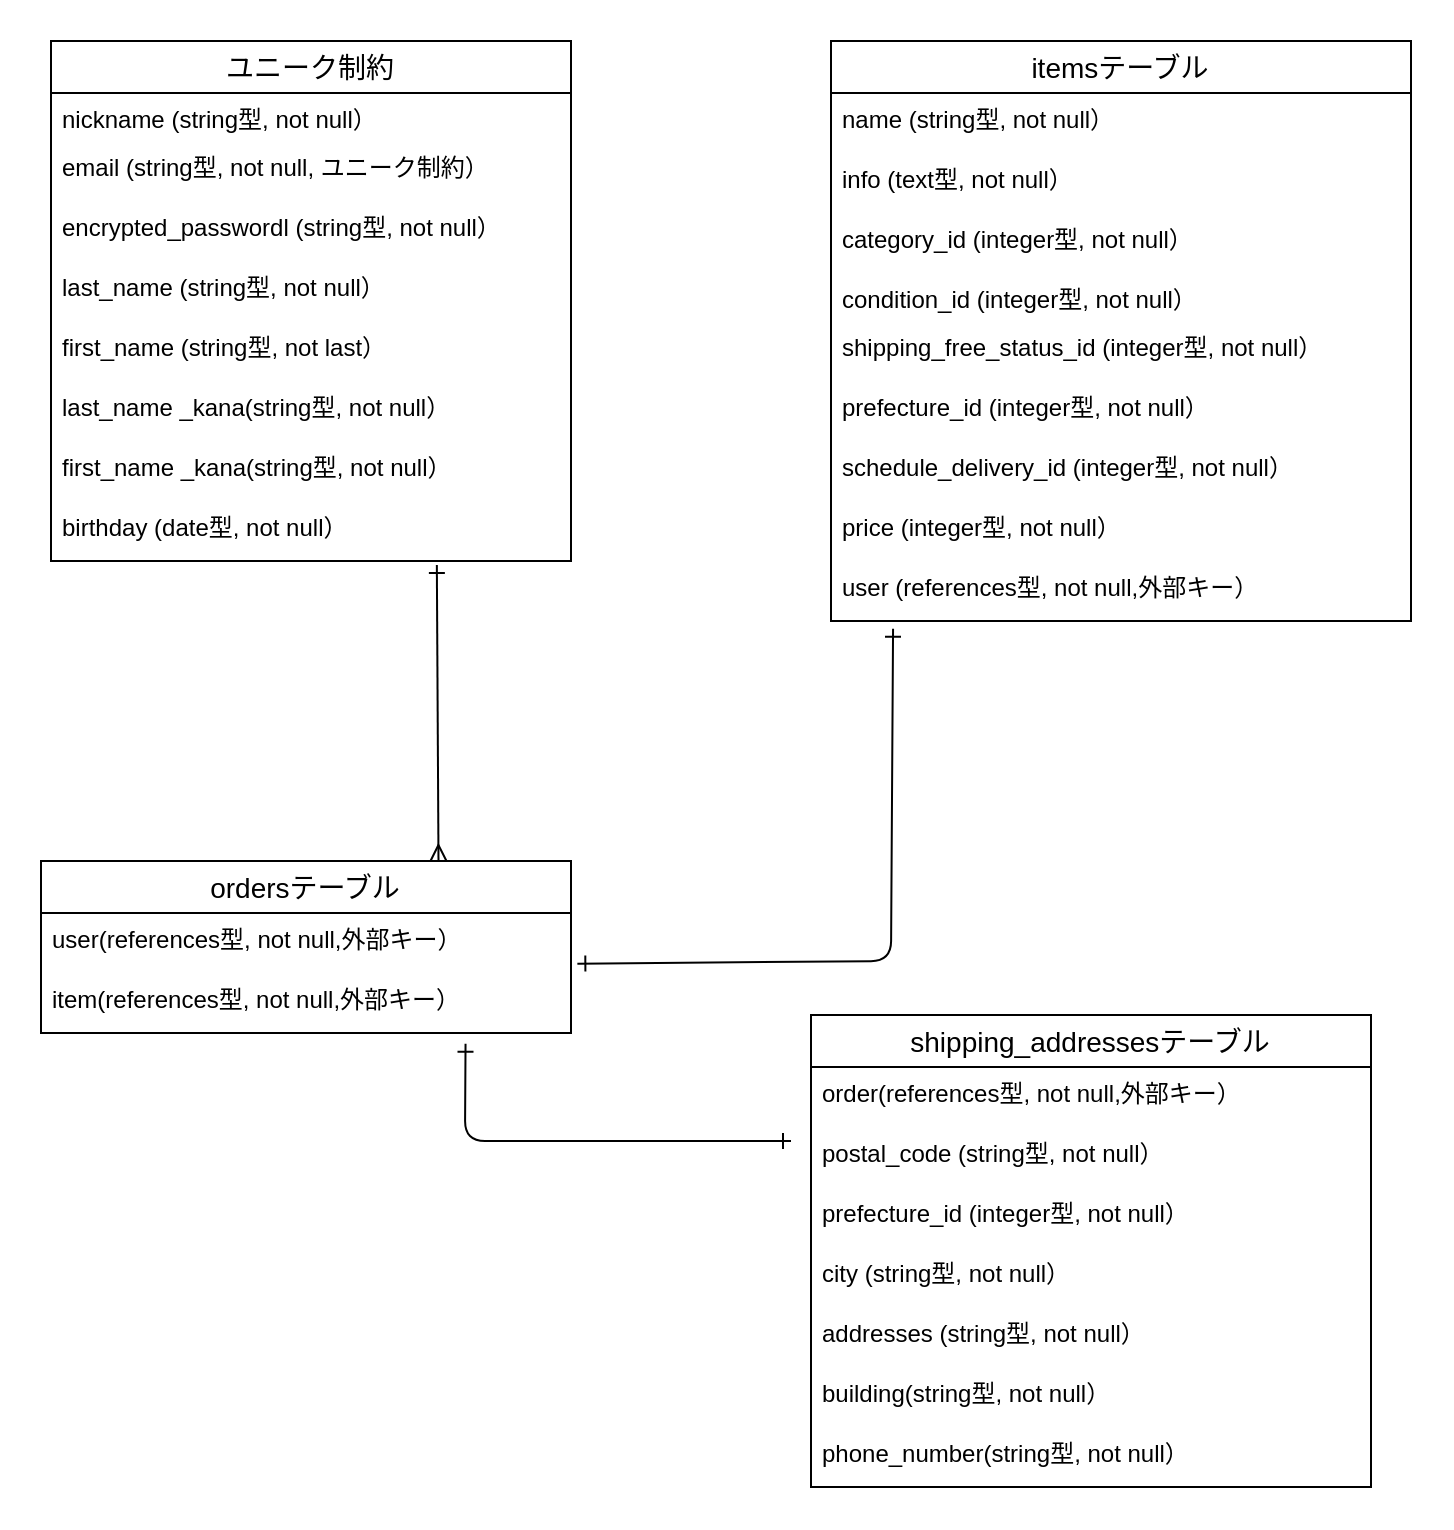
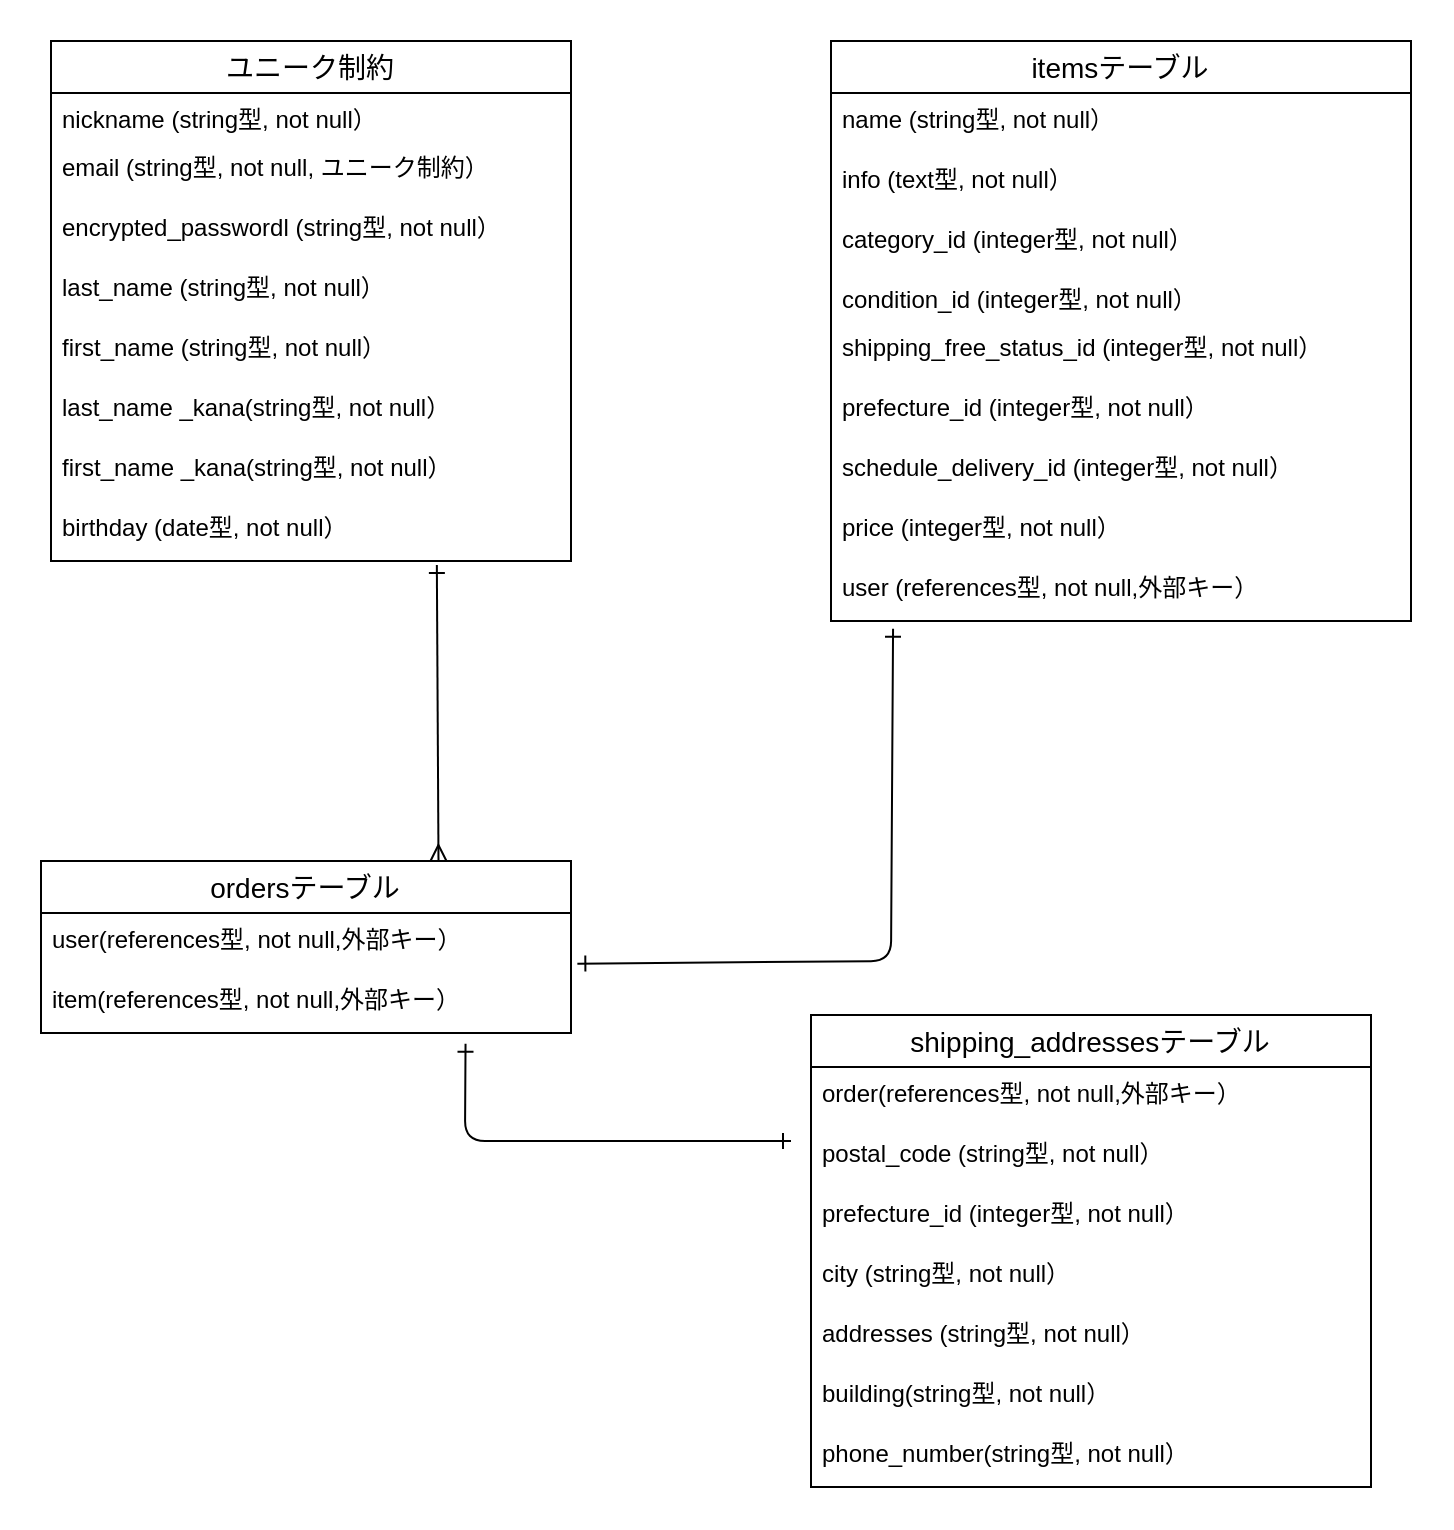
  <mxCell id="0" />
  <mxCell id="1" parent="0" />
  <mxCell id="2" style="edgeStyle=none;html=1;exitX=0.75;exitY=0;exitDx=0;exitDy=0;entryX=0.742;entryY=1.067;entryDx=0;entryDy=0;entryPerimeter=0;startArrow=ERmany;startFill=0;endArrow=ERone;endFill=0;" parent="1" source="3" target="14" edge="1"><mxGeometry relative="1" as="geometry" /></mxCell>
  <mxCell id="3" value="ordersテーブル" style="swimlane;fontStyle=0;childLayout=stackLayout;horizontal=1;startSize=26;horizontalStack=0;resizeParent=1;resizeParentMax=0;resizeLast=0;collapsible=1;marginBottom=0;align=center;fontSize=14;" parent="1" vertex="1"><mxGeometry x="20" y="430" width="265" height="86" as="geometry" /></mxCell>
  <mxCell id="4" value="user(references型, not null,外部キー）" style="text;strokeColor=none;fillColor=none;spacingLeft=4;spacingRight=4;overflow=hidden;rotatable=0;points=[[0,0.5],[1,0.5]];portConstraint=eastwest;fontSize=12;" parent="3" vertex="1"><mxGeometry y="26" width="265" height="30" as="geometry" /></mxCell>
  <mxCell id="5" value="item(references型, not null,外部キー）" style="text;strokeColor=none;fillColor=none;spacingLeft=4;spacingRight=4;overflow=hidden;rotatable=0;points=[[0,0.5],[1,0.5]];portConstraint=eastwest;fontSize=12;" parent="3" vertex="1"><mxGeometry y="56" width="265" height="30" as="geometry" /></mxCell>
  <mxCell id="6" value="ユニーク制約" style="swimlane;fontStyle=0;childLayout=stackLayout;horizontal=1;startSize=26;horizontalStack=0;resizeParent=1;resizeParentMax=0;resizeLast=0;collapsible=1;marginBottom=0;align=center;fontSize=14;" parent="1" vertex="1"><mxGeometry x="25" y="20" width="260" height="260" as="geometry" /></mxCell>
  <mxCell id="7" value="nickname (string型, not null）" style="text;strokeColor=none;fillColor=none;spacingLeft=4;spacingRight=4;overflow=hidden;rotatable=0;points=[[0,0.5],[1,0.5]];portConstraint=eastwest;fontSize=12;" parent="6" vertex="1"><mxGeometry y="26" width="260" height="24" as="geometry" /></mxCell>
  <mxCell id="8" value="email (string型, not null, ユニーク制約）" style="text;strokeColor=none;fillColor=none;spacingLeft=4;spacingRight=4;overflow=hidden;rotatable=0;points=[[0,0.5],[1,0.5]];portConstraint=eastwest;fontSize=12;" parent="6" vertex="1"><mxGeometry y="50" width="260" height="30" as="geometry" /></mxCell>
  <mxCell id="9" value="encrypted_passwordl (string型, not null）&#10;" style="text;strokeColor=none;fillColor=none;spacingLeft=4;spacingRight=4;overflow=hidden;rotatable=0;points=[[0,0.5],[1,0.5]];portConstraint=eastwest;fontSize=12;" parent="6" vertex="1"><mxGeometry y="80" width="260" height="30" as="geometry" /></mxCell>
  <mxCell id="10" value="last_name (string型, not null）&#10;" style="text;strokeColor=none;fillColor=none;spacingLeft=4;spacingRight=4;overflow=hidden;rotatable=0;points=[[0,0.5],[1,0.5]];portConstraint=eastwest;fontSize=12;" parent="6" vertex="1"><mxGeometry y="110" width="260" height="30" as="geometry" /></mxCell>
- <mxCell id="11" value="first_name (string型, not last）" style="text;strokeColor=none;fillColor=none;spacingLeft=4;spacingRight=4;overflow=hidden;rotatable=0;points=[[0,0.5],[1,0.5]];portConstraint=eastwest;fontSize=12;" parent="6" vertex="1"><mxGeometry y="140" width="260" height="30" as="geometry" /></mxCell>
+ <mxCell id="11" value="first_name (string型, not null）" style="text;strokeColor=none;fillColor=none;spacingLeft=4;spacingRight=4;overflow=hidden;rotatable=0;points=[[0,0.5],[1,0.5]];portConstraint=eastwest;fontSize=12;" parent="6" vertex="1"><mxGeometry y="140" width="260" height="30" as="geometry" /></mxCell>
  <mxCell id="12" value="last_name _kana(string型, not null）&#10;" style="text;strokeColor=none;fillColor=none;spacingLeft=4;spacingRight=4;overflow=hidden;rotatable=0;points=[[0,0.5],[1,0.5]];portConstraint=eastwest;fontSize=12;" vertex="1" parent="6"><mxGeometry y="170" width="260" height="30" as="geometry" /></mxCell>
  <mxCell id="13" value="first_name _kana(string型, not null）&#10;" style="text;strokeColor=none;fillColor=none;spacingLeft=4;spacingRight=4;overflow=hidden;rotatable=0;points=[[0,0.5],[1,0.5]];portConstraint=eastwest;fontSize=12;" vertex="1" parent="6"><mxGeometry y="200" width="260" height="30" as="geometry" /></mxCell>
  <mxCell id="14" value="birthday (date型, not null）&#10;" style="text;strokeColor=none;fillColor=none;spacingLeft=4;spacingRight=4;overflow=hidden;rotatable=0;points=[[0,0.5],[1,0.5]];portConstraint=eastwest;fontSize=12;" vertex="1" parent="6"><mxGeometry y="230" width="260" height="30" as="geometry" /></mxCell>
  <mxCell id="15" value="itemsテーブル" style="swimlane;fontStyle=0;childLayout=stackLayout;horizontal=1;startSize=26;horizontalStack=0;resizeParent=1;resizeParentMax=0;resizeLast=0;collapsible=1;marginBottom=0;align=center;fontSize=14;" parent="1" vertex="1"><mxGeometry x="415" y="20" width="290" height="290" as="geometry"><mxRectangle x="450" y="40" width="130" height="30" as="alternateBounds" /></mxGeometry></mxCell>
  <mxCell id="16" value="name (string型, not null）&#10;  " style="text;strokeColor=none;fillColor=none;spacingLeft=4;spacingRight=4;overflow=hidden;rotatable=0;points=[[0,0.5],[1,0.5]];portConstraint=eastwest;fontSize=12;" parent="15" vertex="1"><mxGeometry y="26" width="290" height="30" as="geometry" /></mxCell>
  <mxCell id="17" value="info (text型, not null）&#10;  " style="text;strokeColor=none;fillColor=none;spacingLeft=4;spacingRight=4;overflow=hidden;rotatable=0;points=[[0,0.5],[1,0.5]];portConstraint=eastwest;fontSize=12;" parent="15" vertex="1"><mxGeometry y="56" width="290" height="30" as="geometry" /></mxCell>
  <mxCell id="18" value="category_id (integer型, not null）&#10;  " style="text;strokeColor=none;fillColor=none;spacingLeft=4;spacingRight=4;overflow=hidden;rotatable=0;points=[[0,0.5],[1,0.5]];portConstraint=eastwest;fontSize=12;glass=0;sketch=1;" parent="15" vertex="1"><mxGeometry y="86" width="290" height="30" as="geometry" /></mxCell>
  <mxCell id="19" value="condition_id (integer型, not null）&#10;  " style="text;strokeColor=none;fillColor=none;spacingLeft=4;spacingRight=4;overflow=hidden;rotatable=0;points=[[0,0.5],[1,0.5]];portConstraint=eastwest;fontSize=12;" parent="15" vertex="1"><mxGeometry y="116" width="290" height="24" as="geometry" /></mxCell>
  <mxCell id="20" value="shipping_free_status_id (integer型, not null）&#10;  " style="text;strokeColor=none;fillColor=none;spacingLeft=4;spacingRight=4;overflow=hidden;rotatable=0;points=[[0,0.5],[1,0.5]];portConstraint=eastwest;fontSize=12;" parent="15" vertex="1"><mxGeometry y="140" width="290" height="30" as="geometry" /></mxCell>
  <mxCell id="21" value="prefecture_id (integer型, not null）&#10;  " style="text;strokeColor=none;fillColor=none;spacingLeft=4;spacingRight=4;overflow=hidden;rotatable=0;points=[[0,0.5],[1,0.5]];portConstraint=eastwest;fontSize=12;" parent="15" vertex="1"><mxGeometry y="170" width="290" height="30" as="geometry" /></mxCell>
  <mxCell id="22" value="schedule_delivery_id (integer型, not null）&#10;  " style="text;strokeColor=none;fillColor=none;spacingLeft=4;spacingRight=4;overflow=hidden;rotatable=0;points=[[0,0.5],[1,0.5]];portConstraint=eastwest;fontSize=12;" parent="15" vertex="1"><mxGeometry y="200" width="290" height="30" as="geometry" /></mxCell>
  <mxCell id="23" value="price (integer型, not null）&#10;  " style="text;strokeColor=none;fillColor=none;spacingLeft=4;spacingRight=4;overflow=hidden;rotatable=0;points=[[0,0.5],[1,0.5]];portConstraint=eastwest;fontSize=12;" parent="15" vertex="1"><mxGeometry y="230" width="290" height="30" as="geometry" /></mxCell>
  <mxCell id="24" value="user (references型, not null,外部キー）&#10;  " style="text;strokeColor=none;fillColor=none;spacingLeft=4;spacingRight=4;overflow=hidden;rotatable=0;points=[[0,0.5],[1,0.5]];portConstraint=eastwest;fontSize=12;" parent="15" vertex="1"><mxGeometry y="260" width="290" height="30" as="geometry" /></mxCell>
  <mxCell id="25" value="shipping_addressesテーブル" style="swimlane;fontStyle=0;childLayout=stackLayout;horizontal=1;startSize=26;horizontalStack=0;resizeParent=1;resizeParentMax=0;resizeLast=0;collapsible=1;marginBottom=0;align=center;fontSize=14;" parent="1" vertex="1"><mxGeometry x="405" y="507" width="280" height="236" as="geometry" /></mxCell>
  <mxCell id="26" value="order(references型, not null,外部キー）" style="text;strokeColor=none;fillColor=none;spacingLeft=4;spacingRight=4;overflow=hidden;rotatable=0;points=[[0,0.5],[1,0.5]];portConstraint=eastwest;fontSize=12;" parent="25" vertex="1"><mxGeometry y="26" width="280" height="30" as="geometry" /></mxCell>
  <mxCell id="27" value="postal_code (string型, not null）" style="text;strokeColor=none;fillColor=none;spacingLeft=4;spacingRight=4;overflow=hidden;rotatable=0;points=[[0,0.5],[1,0.5]];portConstraint=eastwest;fontSize=12;" parent="25" vertex="1"><mxGeometry y="56" width="280" height="30" as="geometry" /></mxCell>
  <mxCell id="28" value="prefecture_id (integer型, not null）&#10;  " style="text;strokeColor=none;fillColor=none;spacingLeft=4;spacingRight=4;overflow=hidden;rotatable=0;points=[[0,0.5],[1,0.5]];portConstraint=eastwest;fontSize=12;" parent="25" vertex="1"><mxGeometry y="86" width="280" height="30" as="geometry" /></mxCell>
  <mxCell id="29" value="city (string型, not null）" style="text;strokeColor=none;fillColor=none;spacingLeft=4;spacingRight=4;overflow=hidden;rotatable=0;points=[[0,0.5],[1,0.5]];portConstraint=eastwest;fontSize=12;" parent="25" vertex="1"><mxGeometry y="116" width="280" height="30" as="geometry" /></mxCell>
  <mxCell id="30" value="addresses (string型, not null）" style="text;strokeColor=none;fillColor=none;spacingLeft=4;spacingRight=4;overflow=hidden;rotatable=0;points=[[0,0.5],[1,0.5]];portConstraint=eastwest;fontSize=12;" parent="25" vertex="1"><mxGeometry y="146" width="280" height="30" as="geometry" /></mxCell>
  <mxCell id="31" value="building(string型, not null）" style="text;strokeColor=none;fillColor=none;spacingLeft=4;spacingRight=4;overflow=hidden;rotatable=0;points=[[0,0.5],[1,0.5]];portConstraint=eastwest;fontSize=12;" parent="25" vertex="1"><mxGeometry y="176" width="280" height="30" as="geometry" /></mxCell>
  <mxCell id="32" value="phone_number(string型, not null）" style="text;strokeColor=none;fillColor=none;spacingLeft=4;spacingRight=4;overflow=hidden;rotatable=0;points=[[0,0.5],[1,0.5]];portConstraint=eastwest;fontSize=12;" parent="25" vertex="1"><mxGeometry y="206" width="280" height="30" as="geometry" /></mxCell>
  <mxCell id="33" value="" style="edgeStyle=none;orthogonalLoop=1;jettySize=auto;html=1;startArrow=ERone;startFill=0;endArrow=ERone;endFill=0;entryX=0.107;entryY=1.128;entryDx=0;entryDy=0;entryPerimeter=0;exitX=1.012;exitY=0.844;exitDx=0;exitDy=0;exitPerimeter=0;" parent="1" source="4" target="24" edge="1"><mxGeometry width="80" relative="1" as="geometry"><mxPoint x="295" y="480" as="sourcePoint" /><mxPoint x="445" y="150" as="targetPoint" /><Array as="points"><mxPoint x="445" y="480" /></Array></mxGeometry></mxCell>
  <mxCell id="34" value="" style="edgeStyle=none;orthogonalLoop=1;jettySize=auto;html=1;startArrow=ERone;startFill=0;endArrow=ERone;endFill=0;exitX=0.801;exitY=1.178;exitDx=0;exitDy=0;exitPerimeter=0;" parent="1" source="5" edge="1"><mxGeometry width="80" relative="1" as="geometry"><mxPoint x="185" y="732.48" as="sourcePoint" /><mxPoint x="395" y="570" as="targetPoint" /><Array as="points"><mxPoint x="232" y="570" /></Array></mxGeometry></mxCell>
